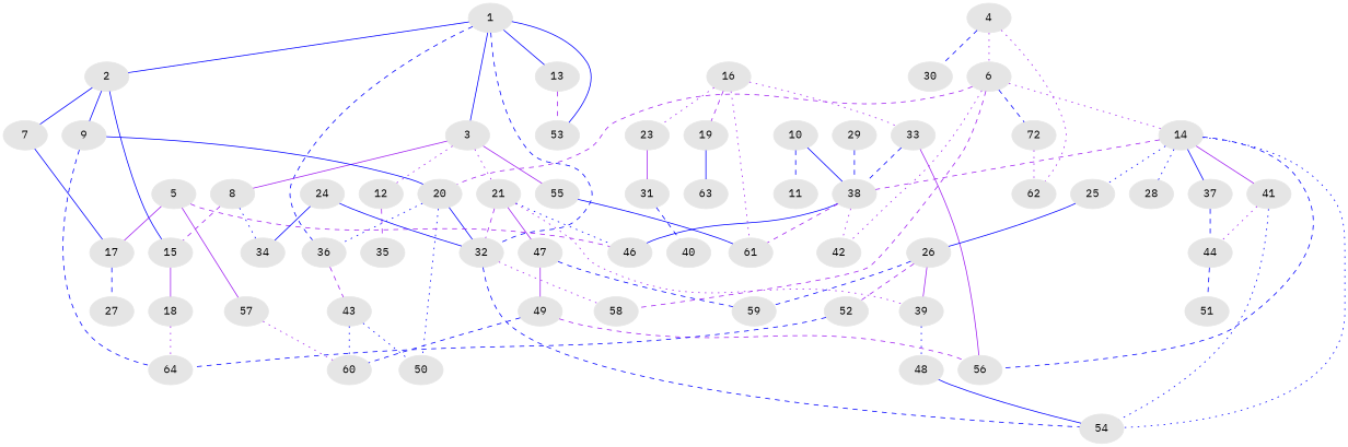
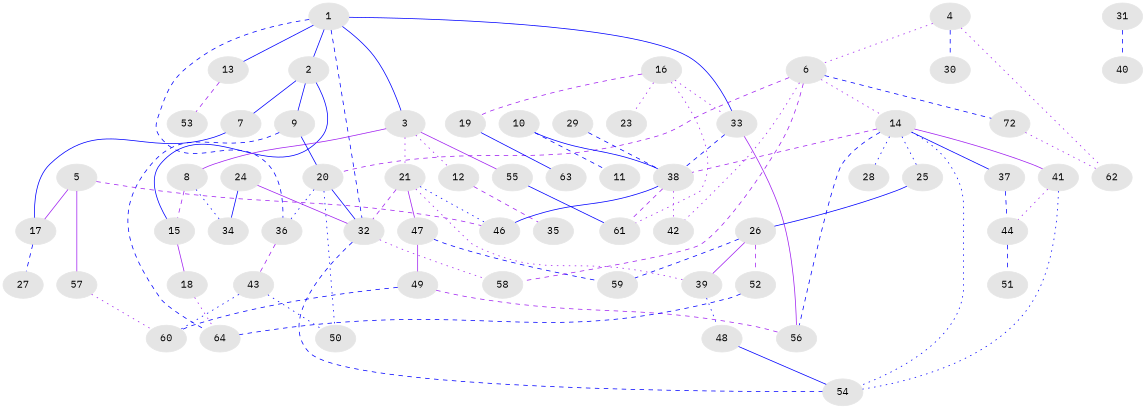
  graph {
    fontname="IBM Plex Mono"
    node [color=gray90 fontname="IBM Plex Mono" style=filled]
    edge [color=blue fontname="IBM Plex Mono" style=dashed weight=1.0]
    1
    2
    3
    13
    32
    33
    36
    7
    9
    15
    8
    12
    21
    55
    53
    58
    54
    38
    56
    43
    17
    20
    64
    18
    34
    35
    46
    39
    47
    61
    4
    6
    30
    62
    14
    n36 [label=72]
    42
    5
    57
    27
    60
    25
    28
    37
    41
    50
    10
    11
    26
    44
    16
    19
    23
    63
    31
    48
    59
    49
    40
    24
    52
    29
    51
    1 -- 2 [style=solid]
    1 -- 3 [style=solid]
    1 -- 13 [style=solid]
    1 -- 32
-   1 -- 53 [style=solid]
+   1 -- 33 [style=solid]
    1 -- 36
    2 -- 7 [style=solid]
    2 -- 9 [style=solid]
    2 -- 15 [style=solid]
    3 -- 8 [color=purple style=solid]
    3 -- 12 [color=purple style=dotted]
    3 -- 21 [color=purple style=dotted]
    3 -- 55 [color=purple style=solid]
    13 -- 53 [color=purple]
    32 -- 58 [color=purple style=dotted]
    32 -- 54
    33 -- 38
    33 -- 56 [color=purple style=solid]
    36 -- 43 [color=purple]
    7 -- 17 [style=solid]
    9 -- 20 [style=solid]
    9 -- 64
    15 -- 18 [color=purple style=solid]
    8 -- 15 [color=purple]
    8 -- 34 [style=dotted]
    12 -- 35 [color=purple]
    21 -- 32 [color=purple]
    21 -- 46 [style=dotted]
    21 -- 39 [color=purple style=dotted]
    21 -- 47 [color=purple style=solid]
    55 -- 61 [style=solid]
    38 -- 46 [style=solid]
    38 -- 61 [color=purple]
    38 -- 42 [color=purple style=dotted]
    43 -- 60 [style=dotted]
    43 -- 50 [style=dotted]
    17 -- 27
    20 -- 32 [style=solid]
    20 -- 36 [style=dotted]
    20 -- 50 [style=dotted]
    18 -- 64 [color=purple style=dotted]
    39 -- 48 [style=dotted]
    47 -- 59
    47 -- 49 [color=purple style=solid]
    4 -- 6 [color=purple style=dotted]
    4 -- 30
    4 -- 62 [color=purple style=dotted]
    6 -- 58 [color=purple]
    6 -- 20 [color=purple weight=2.0]
    6 -- 14 [color=purple style=dotted]
    6 -- n36
    6 -- 42 [color=purple style=dotted]
    14 -- 54 [style=dotted]
    14 -- 38 [color=purple]
    14 -- 56
    14 -- 25 [style=dotted]
    14 -- 28 [style=dotted]
    14 -- 37 [style=solid]
    14 -- 41 [color=purple style=solid]
    n36 -- 62 [color=purple style=dotted]
    5 -- 17 [color=purple style=solid]
    5 -- 46 [color=purple]
    5 -- 57 [color=purple style=solid]
    57 -- 60 [color=purple style=dotted]
    25 -- 26 [style=solid]
    37 -- 44
    41 -- 54 [style=dotted]
    41 -- 44 [color=purple style=dotted]
    10 -- 38 [style=solid]
    10 -- 11
    26 -- 39 [color=purple style=solid]
    26 -- 59
    26 -- 52 [color=purple]
    44 -- 51
    16 -- 33 [color=purple style=dotted]
    16 -- 61 [color=purple style=dotted]
    16 -- 19 [color=purple]
    16 -- 23 [color=purple style=dotted]
    19 -- 63 [style=solid]
-   23 -- 31 [color=purple style=solid]
    31 -- 40
    48 -- 54 [style=solid]
    49 -- 56 [color=purple]
    49 -- 60
-   24 -- 32 [style=solid]
+   24 -- 32 [color=purple style=solid]
    24 -- 34 [style=solid]
    52 -- 64
    29 -- 38
  }
